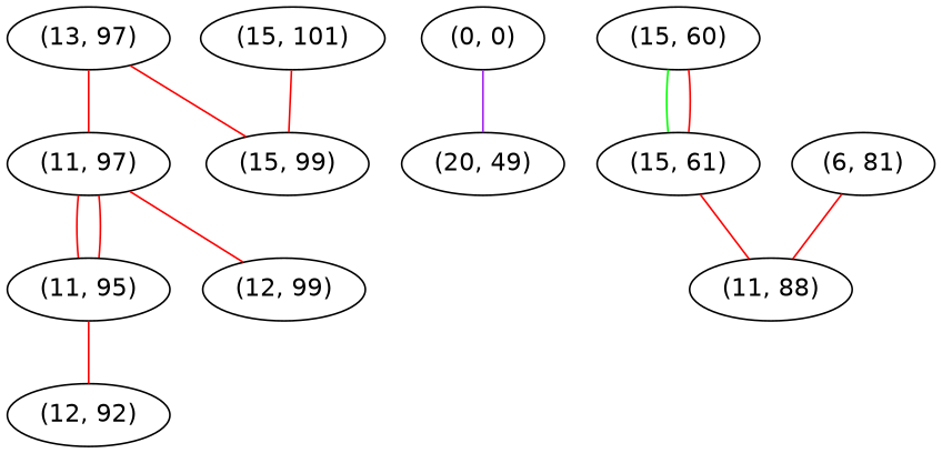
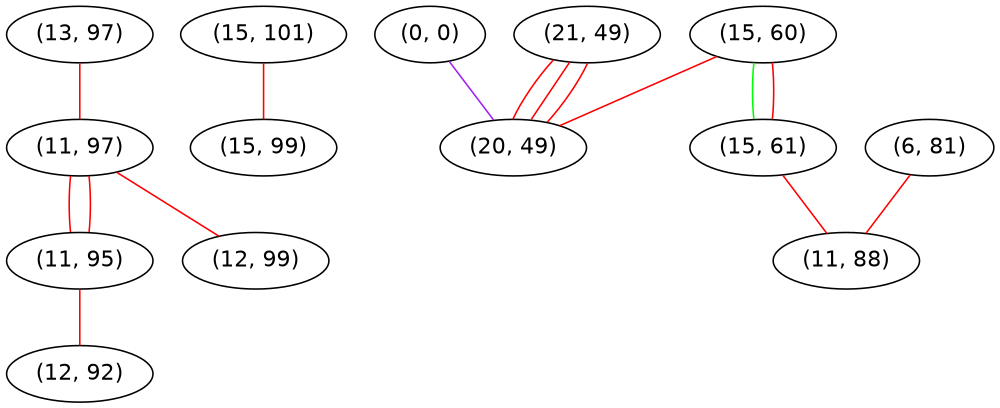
  graph {
    fontname="DejaVu Sans"
    node [fontname="DejaVu Sans"]
    edge [color=red fontname="DejaVu Sans" weight=1]
    "(13, 97)"
    "(11, 97)"
    "(15, 99)"
    "(11, 95)"
    n5 [label="(12, 99)"]
    "(15, 101)"
    "(12, 92)"
    "(0, 0)"
    "(20, 49)"
    "(15, 60)"
    "(15, 61)"
    "(11, 88)"
    n13 [label="(6, 81)"]
+   "(21, 49)"
    "(13, 97)" -- "(11, 97)"
-   "(13, 97)" -- "(15, 99)"
    "(11, 97)" -- "(11, 95)"
    "(11, 97)" -- "(11, 95)"
    "(11, 97)" -- n5
    "(11, 95)" -- "(12, 92)"
    "(15, 101)" -- "(15, 99)"
    "(0, 0)" -- "(20, 49)" [color=purple weight=4]
+   "(15, 60)" -- "(20, 49)"
    "(15, 60)" -- "(15, 61)" [color=green weight=2]
    "(15, 60)" -- "(15, 61)"
    "(15, 61)" -- "(11, 88)"
    n13 -- "(11, 88)"
+   "(21, 49)" -- "(20, 49)"
+   "(21, 49)" -- "(20, 49)"
+   "(21, 49)" -- "(20, 49)"
  }
